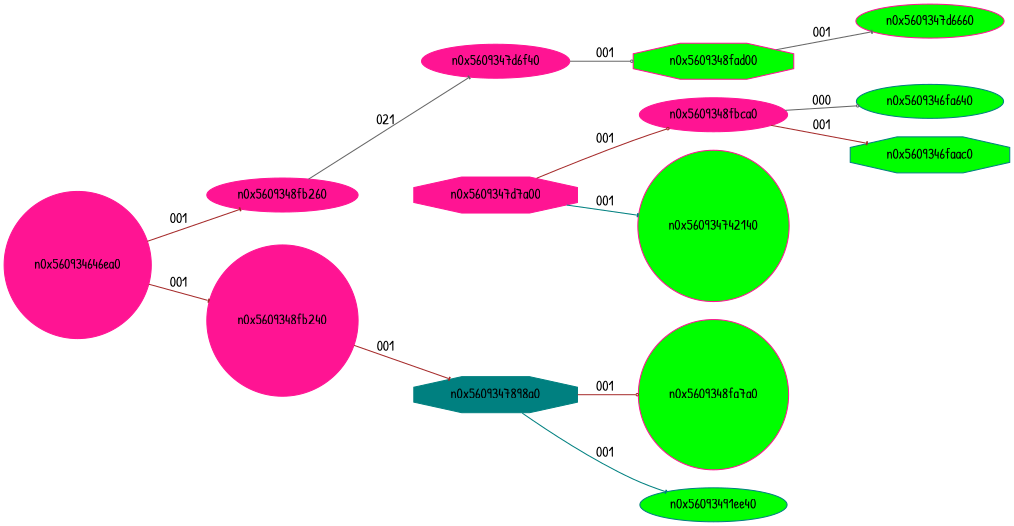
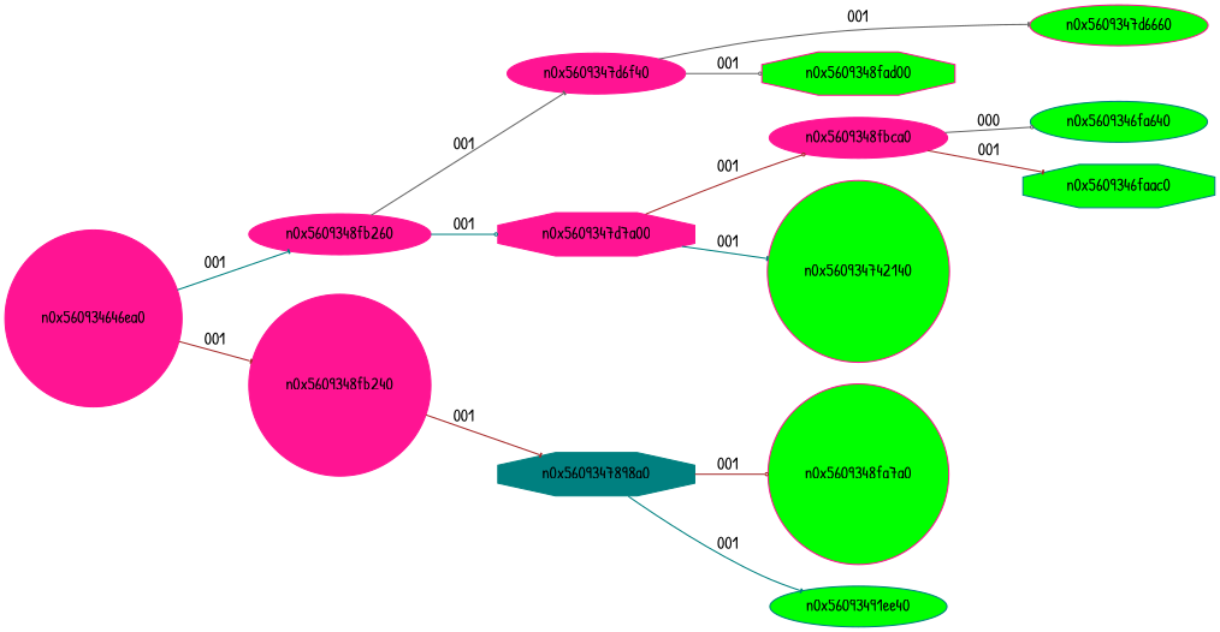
  digraph {
    fontname="Patrick Hand"
    rankdir=LR
    node [color=deeppink fontname="Patrick Hand" shape=ellipse style=filled]
    edge [arrowhead=tee arrowsize=.3 color=brown fontname="Patrick Hand"]
    n0x560934646ea0 [height=.1 shape=circle width=.1]
    n0x5609348fb260 [height=.1 width=.1]
    n0x5609348fb240 [height=.1 shape=circle width=.1]
    n0x5609347d6f40 [height=.1 width=.1]
    n0x5609347d7a00 [height=.1 shape=octagon width=.1]
    n0x5609347898a0 [color=teal height=.1 shape=octagon width=.1]
    n0x5609347d6660 [fillcolor=green height=.1 width=.1]
    n0x5609348fad00 [fillcolor=green height=.1 shape=octagon width=.1]
    n0x5609348fbca0 [height=.1 width=.1]
    n0x560934742140 [fillcolor=green height=.1 shape=circle width=.1]
    n0x5609348fa7a0 [fillcolor=green height=.1 shape=circle width=.1]
    n0x56093491ee40 [color=teal fillcolor=green height=.1 width=.1]
    n0x5609346fa640 [color=teal fillcolor=green height=.1 width=.1]
    n0x5609346faac0 [color=teal fillcolor=green height=.1 shape=octagon width=.1]
-   n0x560934646ea0 -> n0x5609348fb260 [label=001]
+   n0x560934646ea0 -> n0x5609348fb260 [color=teal label=001]
    n0x560934646ea0 -> n0x5609348fb240 [label=001]
-   n0x5609348fb260 -> n0x5609347d6f40 [color=gray40 label=021]
+   n0x5609348fb260 -> n0x5609347d6f40 [color=gray40 label=001]
+   n0x5609348fb260 -> n0x5609347d7a00 [arrowhead=odot color=teal label=001]
    n0x5609348fb240 -> n0x5609347898a0 [label=001]
-   n0x5609348fad00 -> n0x5609347d6660 [color=gray40 label=001]
+   n0x5609347d6f40 -> n0x5609347d6660 [color=gray40 label=001]
    n0x5609347d6f40 -> n0x5609348fad00 [arrowhead=odot color=gray40 label=001]
    n0x5609347d7a00 -> n0x5609348fbca0 [arrowhead=odot label=001]
    n0x5609347d7a00 -> n0x560934742140 [color=teal label=001]
    n0x5609347898a0 -> n0x5609348fa7a0 [arrowhead=odot label=001]
    n0x5609347898a0 -> n0x56093491ee40 [color=teal label=001]
    n0x5609348fbca0 -> n0x5609346fa640 [arrowhead=odot color=gray40 label=000]
    n0x5609348fbca0 -> n0x5609346faac0 [label=001]
  }
